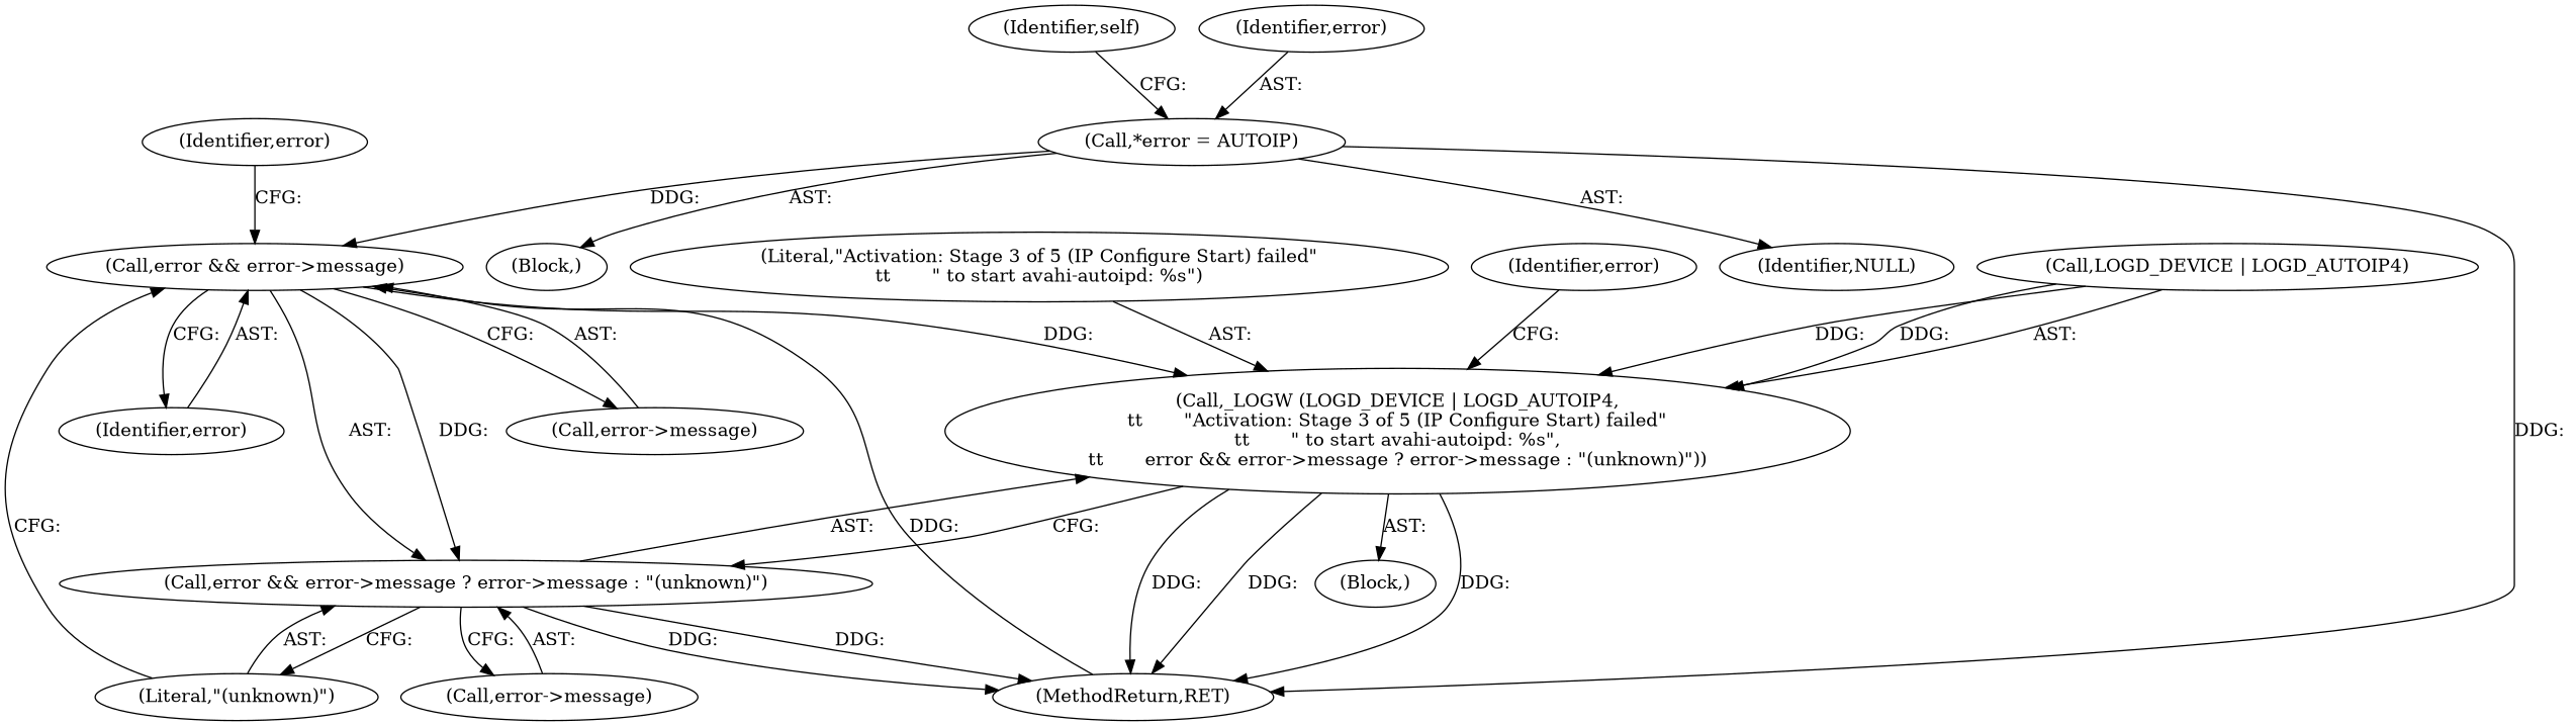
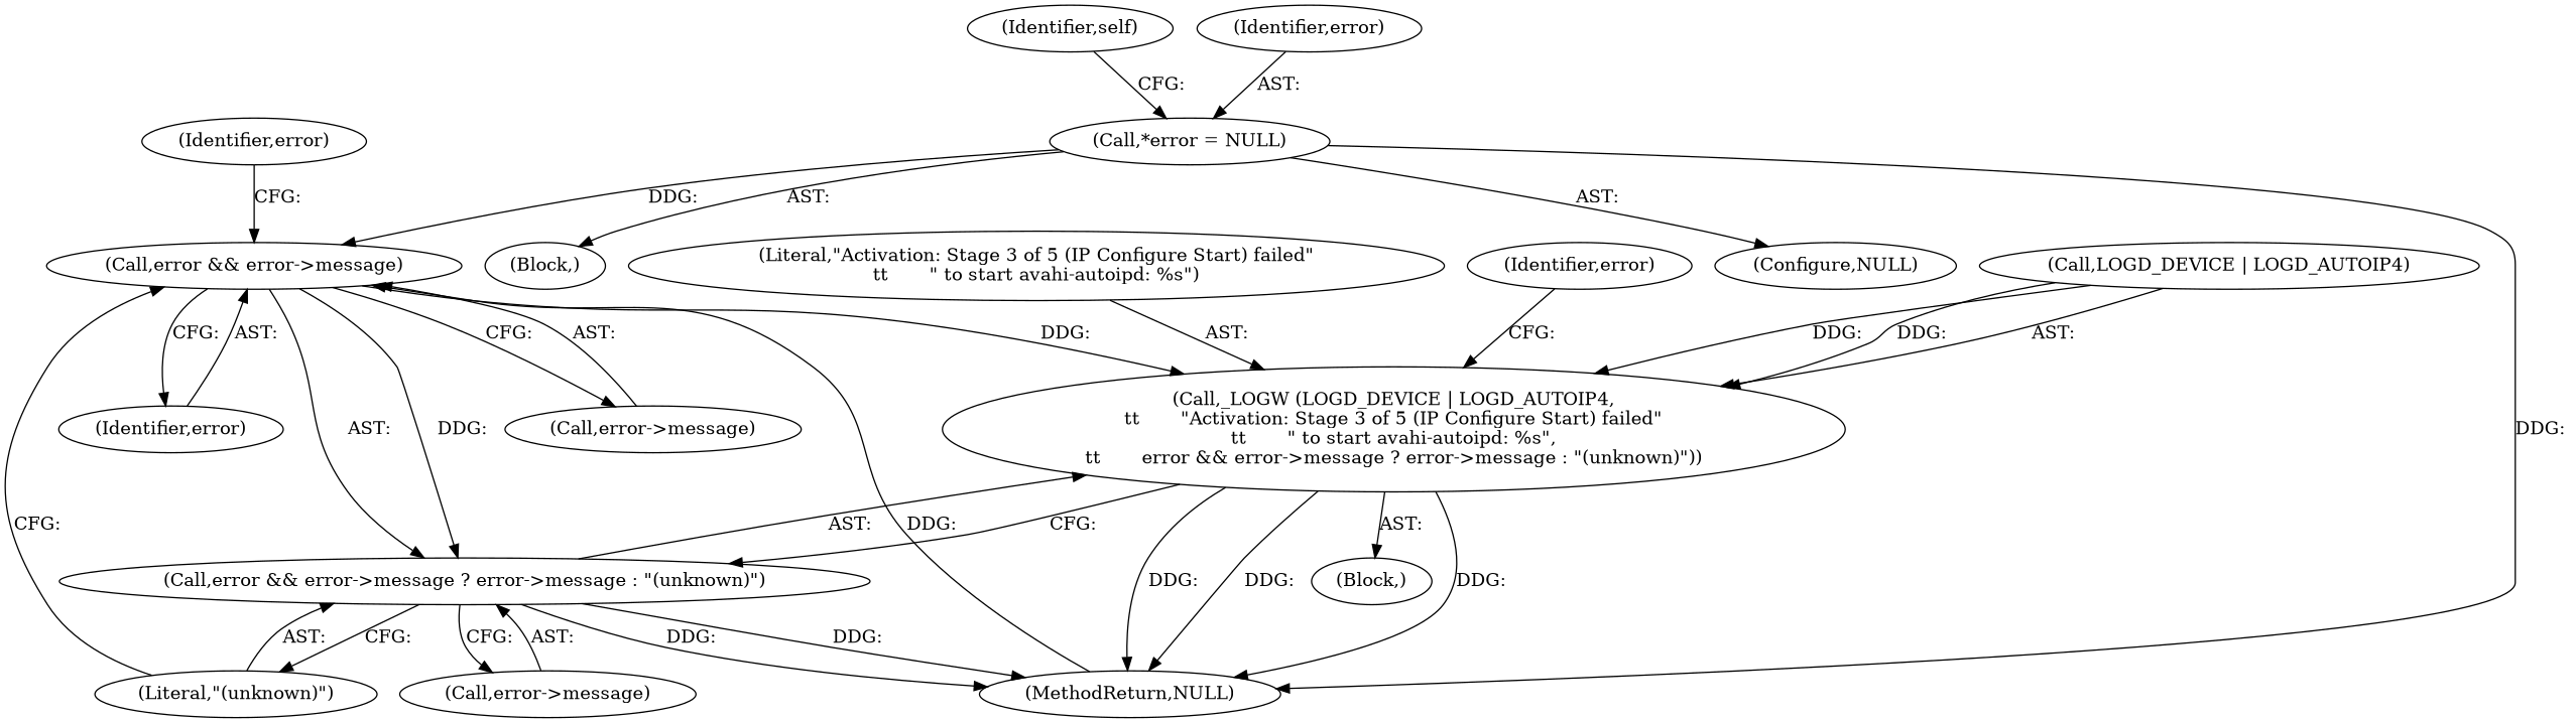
  digraph {
-   n1 [label="(Call,*error = AUTOIP)"]
+   n1 [label="(Call,*error = NULL)"]
    n2 [label="(Call,error && error->message)"]
    n3 [label="(Block,)"]
-   n4 [label="(MethodReturn,RET)"]
-   n5 [label="(Identifier,NULL)"]
+   n4 [label="(MethodReturn,NULL)"]
+   n5 [label="(Configure,NULL)"]
    n6 [label="(Call,_LOGW (LOGD_DEVICE | LOGD_AUTOIP4,\n\t\t       \"Activation: Stage 3 of 5 (IP Configure Start) failed\"\n\t\t       \" to start avahi-autoipd: %s\",\n\t\t       error && error->message ? error->message : \"(unknown)\"))"]
    n7 [label="(Call,error && error->message ? error->message : \"(unknown)\")"]
    n8 [label="(Call,error->message)"]
    n9 [label="(Identifier,error)"]
    n10 [label="(Block,)"]
    n11 [label="(Literal,\"(unknown)\")"]
    n12 [label="(Call,error->message)"]
    n13 [label="(Identifier,error)"]
    n14 [label="(Identifier,self)"]
    n15 [label="(Literal,\"Activation: Stage 3 of 5 (IP Configure Start) failed\"\n\t\t       \" to start avahi-autoipd: %s\")"]
    n16 [label="(Identifier,error)"]
    n17 [label="(Identifier,error)"]
    n18 [label="(Call,LOGD_DEVICE | LOGD_AUTOIP4)"]
    n1 -> n2 [label="DDG: "]
    n1 -> n3 [label="AST: "]
    n1 -> n4 [label="DDG: "]
    n1 -> n5 [label="AST: "]
    n2 -> n6 [label="DDG: "]
    n2 -> n7 [label="AST: "]
    n2 -> n7 [label="DDG: "]
    n2 -> n8 [label="CFG: "]
    n2 -> n9 [label="CFG: "]
    n4 -> n2 [label="DDG: "]
    n6 -> n4 [label="DDG: "]
    n6 -> n4 [label="DDG: "]
    n6 -> n4 [label="DDG: "]
    n6 -> n7 [label="CFG: "]
    n6 -> n10 [label="AST: "]
    n7 -> n4 [label="DDG: "]
    n7 -> n4 [label="DDG: "]
    n7 -> n6 [label="AST: "]
    n7 -> n11 [label="CFG: "]
    n7 -> n12 [label="CFG: "]
    n8 -> n2 [label="AST: "]
    n9 -> n2 [label="AST: "]
    n11 -> n2 [label="CFG: "]
    n11 -> n7 [label="AST: "]
    n12 -> n7 [label="AST: "]
    n13 -> n2 [label="CFG: "]
    n14 -> n1 [label="CFG: "]
    n15 -> n6 [label="AST: "]
    n16 -> n6 [label="CFG: "]
    n17 -> n1 [label="AST: "]
    n18 -> n6 [label="AST: "]
    n18 -> n6 [label="DDG: "]
    n18 -> n6 [label="DDG: "]
  }
